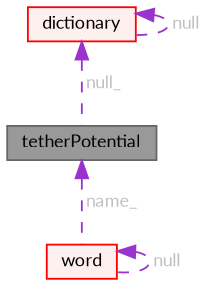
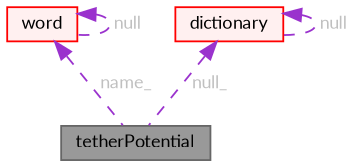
  digraph {
    fontname=Lato
    node [color=red fillcolor="#FFF0F0" fontname=Lato fontsize=10 shape=box style=filled]
    edge [color=darkorchid3 dir=back fontcolor=grey fontname=Lato fontsize=10 labelfontname=Helvetica labelfontsize=10 style=dashed]
    n1 [color=gray40 fillcolor=grey60 fontcolor=black height=0.2 label=tetherPotential width=0.4]
    n2 [height=0.2 label=word width=0.4]
    n3 [height=0.2 label=dictionary width=0.4]
-   n1 -> n2 [label=" name_"]
+   n2 -> n1 [label=" name_"]
    n2 -> n2 [label=" null"]
    n3 -> n1 [label=" null_"]
    n3 -> n3 [label=" null"]
  }
